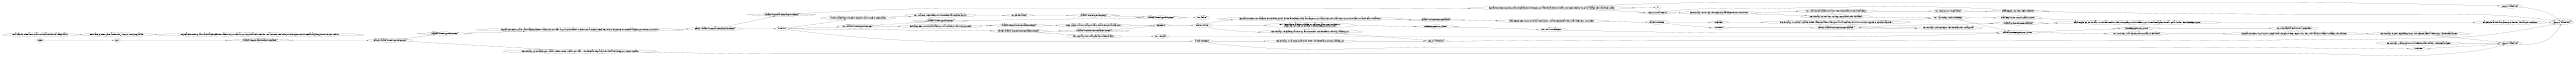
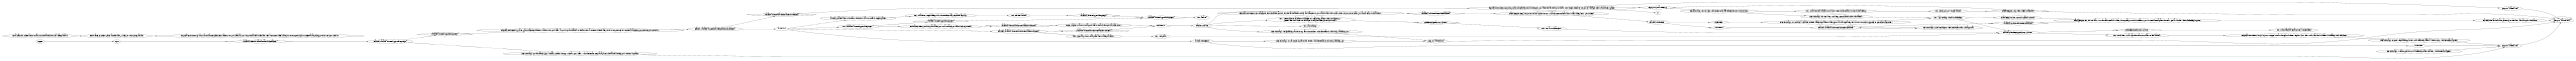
  digraph {
    rankdir=LR
    n1 [label=START]
    n2 [label=input]
    n3 [label="Variable[\"doomed.barbell_main_hub_reached\"]" shape=diamond]
    n4 [label="Barbell: Variable[\"doomed.gym_doing_reps\"]"]
    n5 [label="Logic: Maybe it wasn't such a good idea to smash through that back door..."]
    n6 [label="IsKimHere()" shape=diamond]
    n7 [label="reaction with kim"]
+   n8 [label="You: Say nothing."]
    n9 [label="Inland Empire: Why does it feel so familiar?" shape=diamond]
    n10 [label="Jump to: [barbell hub]"]
    n11 [label="Barbell: IsKimHere()"]
    n12 [label="IsKimHere()" shape=diamond]
    n13 [label="!(IsKimHere())" shape=diamond]
    n14 [label="Kim Kitsuragi: \"It would be a violation of EPIS safety regulations if the gym was still operating. But it isn't. No one's supposed to come here anymore.\""]
    n15 [label="Barbell: Variable[\"tc.doomed_commercial_area\"]"]
    n16 [label="You: (Say nothing, revel in the feeling.)"]
    n17 [label="!(Variable[\"tc.doomed_commercial_area\"])" shape=diamond]
    n18 [label="Kim Kitsuragi: \"Good technique.\" The lieutenant nods with approval."]
    n19 [label="You: \"What kind of a bastard would just remove the collars? It should be a felony.\""]
    n20 [label="You: \"Fuck you, you stupid barbell!\""]
    n21 [label="Jump to: [barbell hub]"]
    n22 [label="Kim Kitsuragi: \"Weightlifting was never my favourite, either.\" The lieutenant is obviously *handling* you."]
    n23 [label="You: \"Seems like I'm a little out of shape. Or maybe my palms were just slippery...\"\n\"Seems like I'm a little out of shape. Or maybe these gloves just suck...\""]
    n24 [label="Physical Instrument: You manage to hoist it off the ground, but the barbell feels wobbly and dangerous, your hands slick with sweat. Turns out you're no beast, just an old man with bad form."]
    n25 [label="Jump to: [barbell hub]"]
    n26 [label="CheckEquippedGroup(\"gloves\")" shape=diamond]
    n27 [label="Variable[\"tc.doomed_commercial_area\"]" shape=diamond]
    n28 [label="Kim Kitsuragi: \"Wearing gloves would definitely make it easier,\" the lieutenant agrees."]
    n29 [label="You: Is this familiar because I'm a weightlifter?"]
    n30 [label="Inland Empire: See, see! This place is cursed!"]
    n31 [label="Inland Empire: No, it's not that... It's the stale smell of rubber, the squeaky sound of sneakers, your bruised knee against the mat. And a whistle... then the feeling is gone."]
    n32 [label="Barbell: A barbell lies on the floor. The colour has worn off its weight plates."]
    n33 [label="You: \"Whatever, weightlifting is for the intellectually impaired anyway.\""]
-   n34 [label="You: Lift the barbell." shape=diamond]
+   n34 [label="You: Lift the barbell."]
    n35 [label="Physical Instrument: Conjuring up an inhuman amount of strength, you raise the barbell up in the air. Your biceps tremble, but you're a savage. This is a children's game!"]
    n36 [label="Jump to: [barbell hub]"]
    n37 [label="Logic: It's just a memory." shape=diamond]
    70
    n39 [label="Kim Kitsuragi: \"You're right, the weights may fall off. Better not touch it then.\""]
    n40 [label="You: [Leave.]"]
    n41 [label="Barbell: Variable[\"doomed.bookstore_backdoor_forced\"]"]
    n42 [label="!(Variable[\"doomed.bookstore_backdoor_forced\"])" shape=diamond]
    n43 [label="You: \"Actually, I don't really care about safety hazards.\""]
    n44 [label="You: \"Oh yeah.\""]
    n45 [label="Variable[\"doomed.bookstore_backdoor_forced\"]" shape=diamond]
    n46 [label="Barbell: CheckEquippedGroup(\"gloves\")"]
    n47 [label="Kim Kitsuragi: \"No one does, until they get smashed under the barbell.\""]
    n48 [label="!(CheckEquippedGroup(\"gloves\"))" shape=diamond]
    n49 [label="You: \"Look, Kim, it's a trap. There are no collars on the barbell.\""]
    n50 [label="Physical Instrument: A warm wave of accomplishment washes over your head, as you drop the barbell to the floor. For a moment it feels like you're strong enough to succeed at anything you ever set your mind to."]
    n51 [label="Visual Calculus: There are no collars on the barbell. This is a safety hazard."]
    n52 [label="Endurance: A memory from another life -- when you were young and fit."]
    n53 [label="Kim Kitsuragi: \"Proper weightlifting gloves would definitely afford a better grip,\" the lieutenant agrees."]
    n54 [label="You: \"I'm a true champion!\""]
    n55 [label="Barbell: The barbell waits patiently on the floor, like a dog for its master."]
    n56 [label="!(Variable[\"doomed.gym_doing_reps\"])" shape=diamond]
    n57 [label="Kim Kitsuragi: \"At the station gym, I mean. I prefer running. It clears your head...\" The lieutenant steps away from the barbell, letting your recover in peace."]
    n58 [label="Physical Instrument: A warm wave of accomplishment washes over your head, as you drop the barbell to the floor. For a moment it feels like you're strong enough to succeed at anything you ever set your mind to."]
    n59 [label="Variable[\"doomed.gym_doing_reps\"]" shape=diamond]
    n60 [label="Barbell: Variable[\"doomed.barbell_main_hub_reached\"]"]
    n61 [label="Inland Empire: Hey, but you're still in a ghost house... What if someone heard this? What if they know you're here?!"]
    n62 [label="Physical Instrument: It's 60 kg. Your triceps hum at the sight of these weights. Show the world what kind of beast it's dealing with. Lift them."]
    n63 [label="Variable[\"doomed.gym_doing_reps\"]" shape=diamond]
    n64 [label="!(Variable[\"doomed.barbell_main_hub_reached\"])" shape=diamond]
    n65 [label="barbell hub"]
    n66 [label="Barbell: IsKimHere()"]
    n67 [label="!(IsKimHere())" shape=diamond]
    n68 [label="Kim Kitsuragi: \"It was never my favourite, either.\" The lieutenant is obviously handling you."]
    n69 [label="You: Variable[\"doomed.gym_doing_reps\"]"]
    n70 [label="!(Variable[\"doomed.gym_doing_reps\"])" shape=diamond]
    n71 [label="Endurance: Even your body has failed you. It's a miracle you didn't injure yourself."]
    n1 -> n2
    n2 -> n3
    n3 -> n4
    n4 -> n56
    n4 -> n57
    n5 -> n6
    n6 -> n7
+   n7 -> n8
    n7 -> n22
    n7 -> n23
    n7 -> n24
    n9 -> n10
    n10 -> n10
    n11 -> n12
    n11 -> n13
    n12 -> n14
    n13 -> n15
    n14 -> n16
    n15 -> n17
    n15 -> n18
    n16 -> n30
    n16 -> n46
    n17 -> n31
    n18 -> n15
    n19 -> n20
    n20 -> n9
    n21 -> n10
    n22 -> n25
    n23 -> n26
    n24 -> n27
    n25 -> n10
    n26 -> n54
    n27 -> n61
    n28 -> n21
    n30 -> n31
    n31 -> n55
    n32 -> n33
    n33 -> n34
    n34 -> n63
    n35 -> n36
    n35 -> n37
    n35 -> 70
    n36 -> n10
    n37 -> n9
    n37 -> n39
    n39 -> n19
    n39 -> n47
    n41 -> n42
    n41 -> n43
    n42 -> n6
    n43 -> n44
    n44 -> n46
    n45 -> n5
    n46 -> n48
    n46 -> n49
    n47 -> n16
    n48 -> n29
    n49 -> n62
    n51 -> n52
    n52 -> n50
    n53 -> n21
    n54 -> n46
    n55 -> n10
    n56 -> n58
    n57 -> n21
    n58 -> n60
    n59 -> n40
    n60 -> n64
    n60 -> n65
    n61 -> n11
    n62 -> n53
    n63 -> n59
    n64 -> n35
    n65 -> n32
    n65 -> n41
    n65 -> n66
    n65 -> n69
    n66 -> n67
    n66 -> n68
    n67 -> n21
    n68 -> n25
    n69 -> n70
    n69 -> n71
    n70 -> n59
    n71 -> n45
  }
